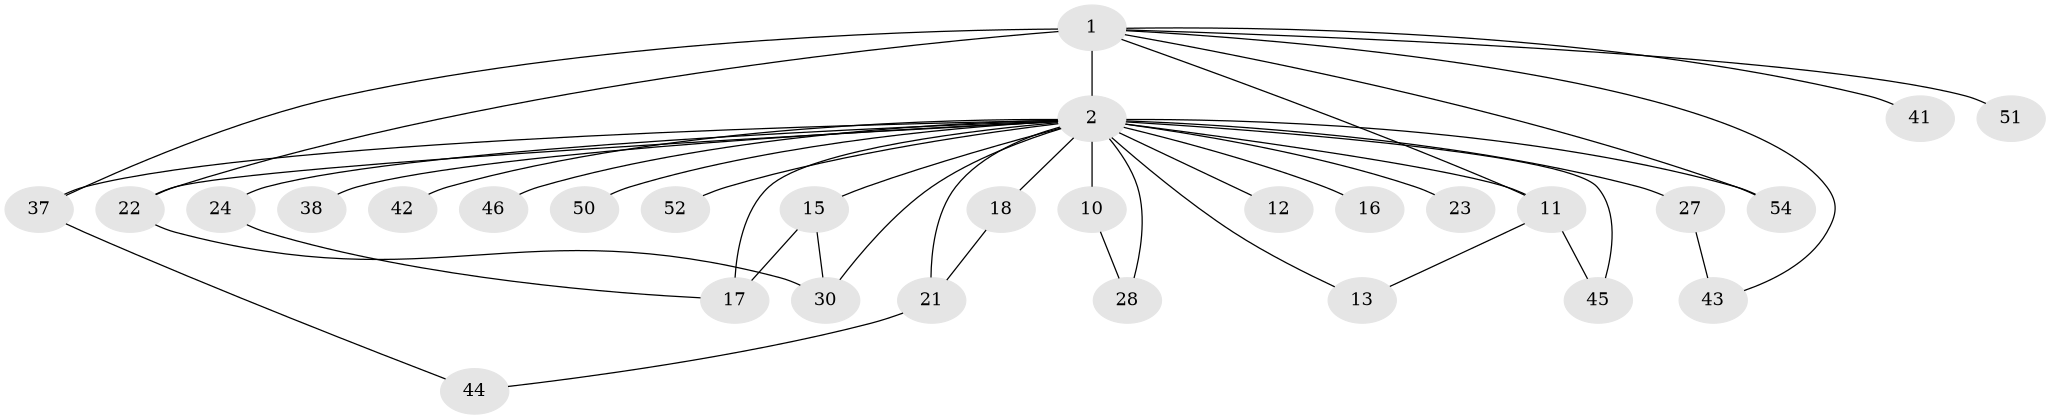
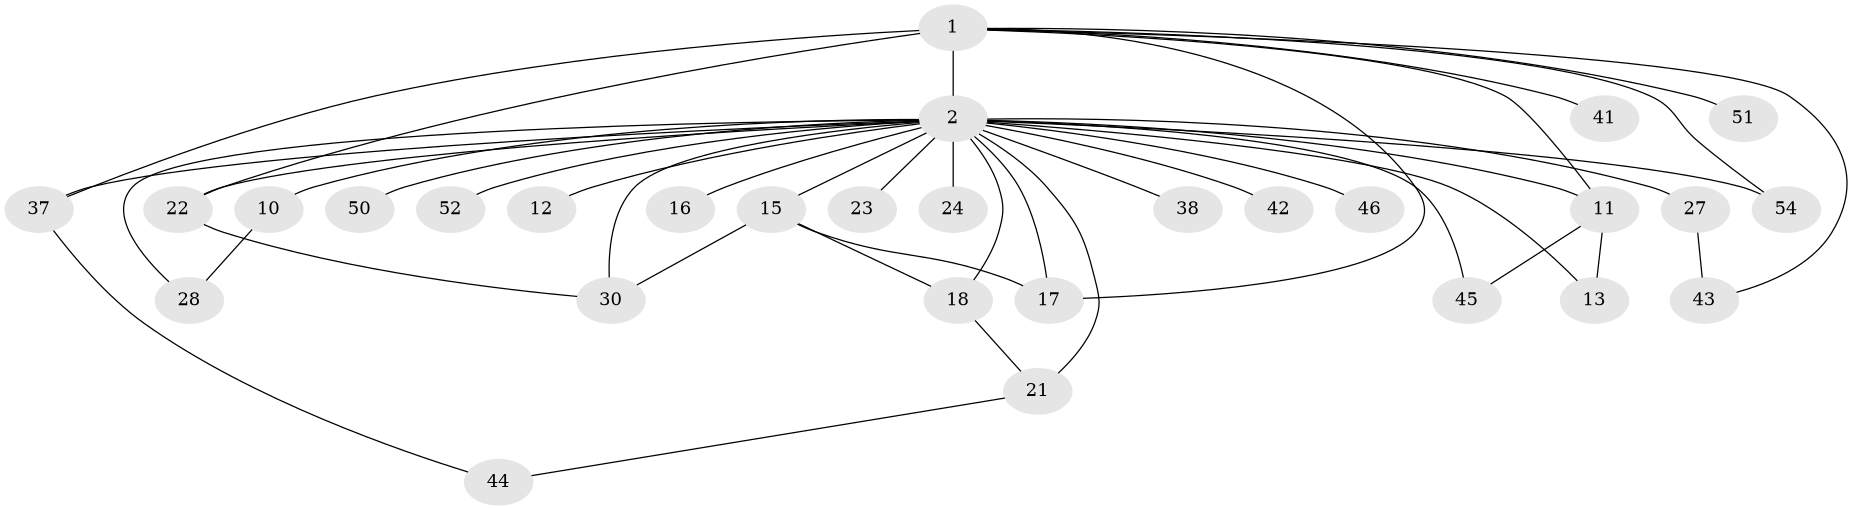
  graph {
    node [color=gray90 style=filled]
    1 [super="+7"]
    2 [super="+20+9+49+8+14+3"]
    11 [super="+29"]
    17
    22 [super="+40"]
    37
    41
    43
    51
    54
    10
    12
    13
    15
    16
    18
    21
    23 [super="+47"]
    24
    27
    28
    30 [super="+57"]
    38
    42
    45
    46
    50
    52
    44
    1 -- 2 [weight=17]
    1 -- 11
-   24 -- 17
+   1 -- 17
    1 -- 22
    1 -- 37
    1 -- 41
    1 -- 43
    1 -- 51
    1 -- 54 [weight=2]
    2 -- 11 [weight=2]
    2 -- 17
    2 -- 22 [weight=2]
    2 -- 37
    2 -- 54 [weight=2]
    2 -- 10 [weight=7]
    2 -- 12
    2 -- 13
    2 -- 15
    2 -- 16 [weight=2]
    2 -- 18
    2 -- 21 [weight=2]
    2 -- 23 [weight=4]
    2 -- 24 [weight=2]
    2 -- 27 [weight=2]
    2 -- 28
    2 -- 30
    2 -- 38 [weight=3]
    2 -- 42 [weight=2]
    2 -- 45
    2 -- 46 [weight=2]
    2 -- 50 [weight=2]
    2 -- 52 [weight=2]
    11 -- 13
    11 -- 45
    22 -- 30
    37 -- 44
    10 -- 28
    15 -- 17
+   15 -- 18
    15 -- 30
    18 -- 21
    21 -- 44
    27 -- 43
  }
